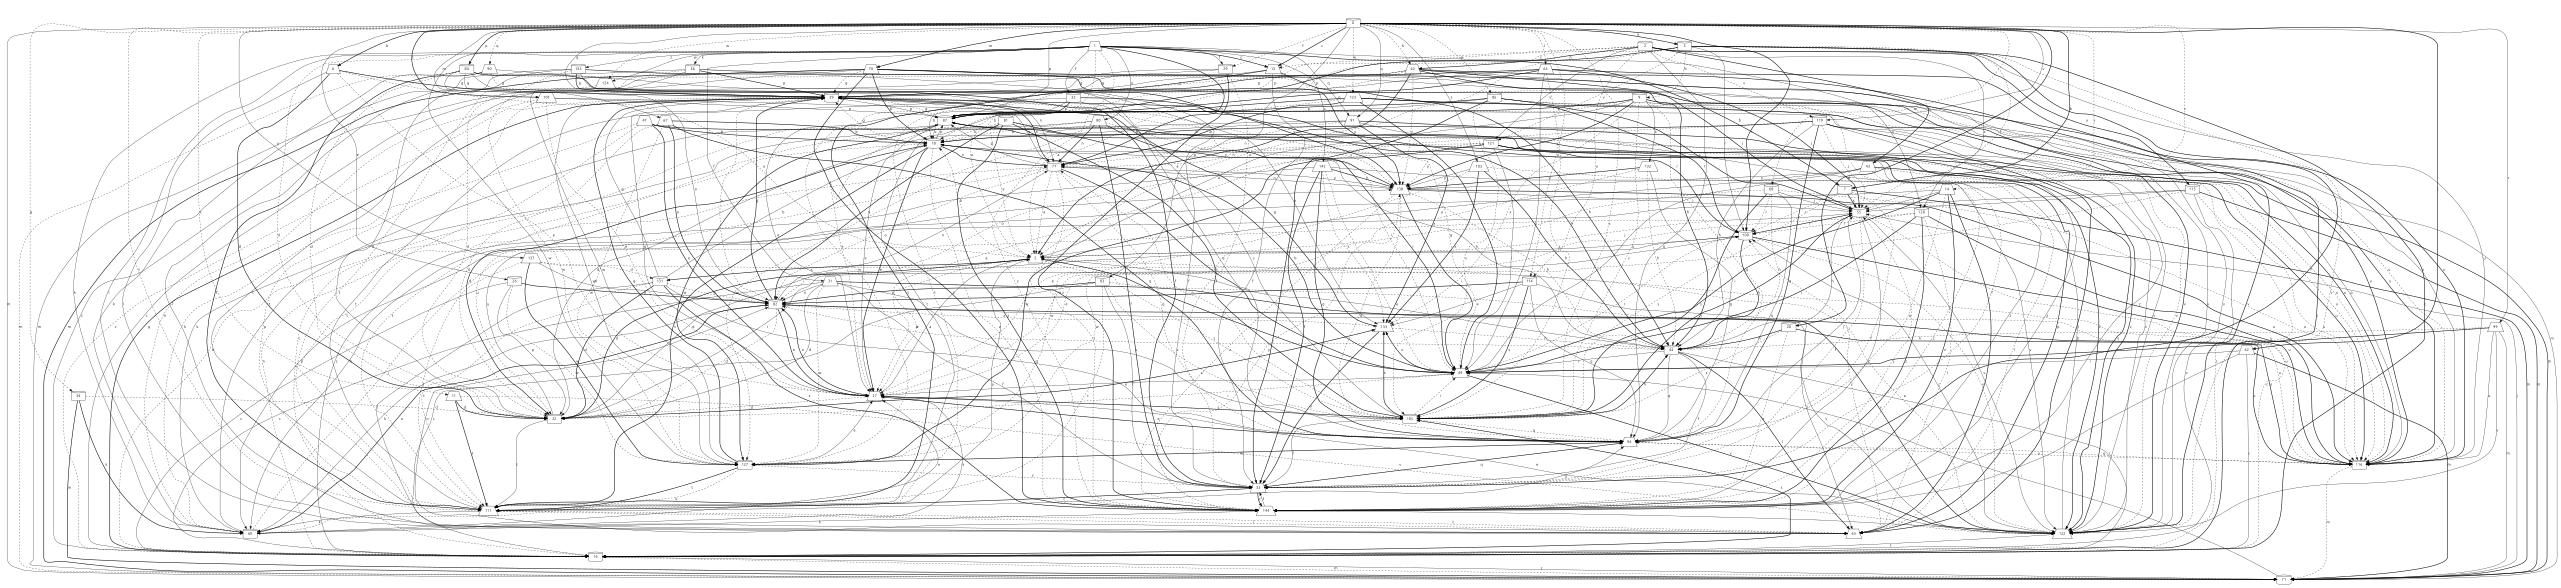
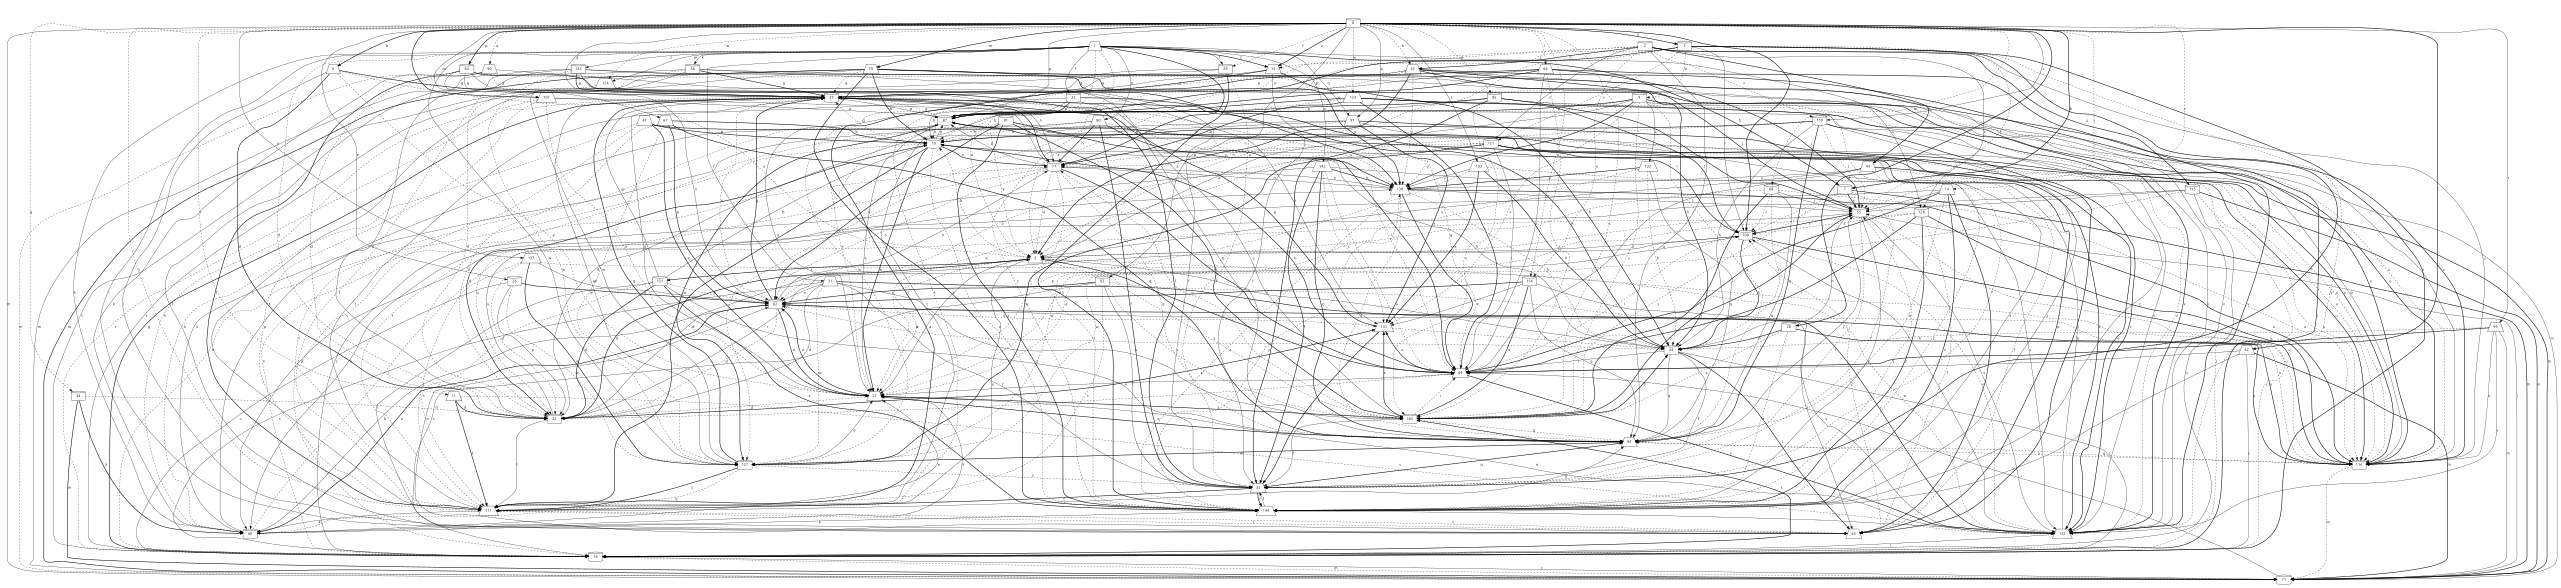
  strict digraph {
    fontname=Ubuntu
    node [fontname=Ubuntu shape=cylinder]
    edge [fontname=Ubuntu style=solid]
    0
    3
    6 [shape=trapezium]
    7
    11 [shape=trapezium]
    14 [shape=trapezium]
    15 [shape=trapezium]
    20
    26
    29
    34
    39
    42 [shape=trapezium]
    55
    62 [shape=trapezium]
    64 [shape=trapezium]
    67 [shape=trapezium]
    68
    70 [shape=trapezium]
    71
    83
    84
    85
    87
    90 [shape=trapezium]
    91 [shape=trapezium]
    99 [shape=trapezium]
    100
    103 [shape=trapezium]
    105
    107 [shape=trapezium]
    111 [shape=trapezium]
    114
    119
    123 [shape=trapezium]
    124 [shape=trapezium]
    137 [shape=trapezium]
    5 [shape=trapezium]
    121
    9
    16
    33 [shape=trapezium]
    122 [shape=trapezium]
    22
    65 [shape=trapezium]
    27 [shape=trapezium]
    60
    144 [shape=trapezium]
    94 [shape=trapezium]
    49 [shape=trapezium]
    44
    116
    127
    82
    77
    138 [shape=trapezium]
    10
    133 [shape=trapezium]
    1 [shape=trapezium]
    31 [shape=trapezium]
    32
    56
    80 [shape=trapezium]
    128
    142 [shape=trapezium]
    143
    131
    2
    43 [shape=trapezium]
    115
    47 [shape=trapezium]
    132 [shape=trapezium]
    81
    0 -> 3 [label=a style=bold]
    0 -> 6 [label=b style=bold]
    0 -> 7 [label=b style=bold]
    0 -> 11 [label=c style=dashed]
    0 -> 14 [label=c style=dashed]
    0 -> 15 [label=c style=bold]
    0 -> 20 [label=d style=bold]
    0 -> 26 [label=e]
    0 -> 29 [label=f style=dashed]
    0 -> 34 [label=g style=dashed]
    0 -> 39 [label=g]
    0 -> 42 [label=h style=dashed]
    0 -> 55 [label=j style=dashed]
    0 -> 62 [label=l style=bold]
    0 -> 64 [label=l style=dashed]
    0 -> 67 [label=m]
    0 -> 68 [label=m style=dashed]
    0 -> 70 [label=m style=bold]
    0 -> 71 [label=m]
    0 -> 83 [label=p]
    0 -> 84 [label=p style=bold]
    0 -> 85 [label=p style=dashed]
    0 -> 87 [label=p]
    0 -> 90 [label=q style=dashed]
    0 -> 91 [label=q]
    0 -> 99 [label=r]
    0 -> 100 [label=r style=bold]
    0 -> 103 [label=s]
    0 -> 105 [label=s style=dashed]
    0 -> 107 [label=t style=bold]
    0 -> 111 [label=t style=dashed]
    0 -> 114 [label=u style=dashed]
    0 -> 119 [label=v]
    0 -> 123 [label=w style=dashed]
    0 -> 124 [label=w style=dashed]
    0 -> 137 [label=y]
    3 -> 15 [label=c style=dashed]
    3 -> 55 [label=j style=dashed]
    3 -> 87 [label=p style=bold]
    3 -> 100 [label=r]
    3 -> 5 [label=a style=dashed]
    3 -> 121 [label=v style=dashed]
    3 -> 9 [label=b style=dashed]
    3 -> 16 [label=c style=bold]
    3 -> 33 [label=f style=bold]
    3 -> 122 [label=v style=dashed]
    6 -> 39 [label=g style=bold]
    6 -> 5 [label=a style=dashed]
    6 -> 22 [label=d style=bold]
    6 -> 65 [label=l]
    6 -> 27 [label=e style=dashed]
    7 -> 55 [label=x style=bold]
    7 -> 71 [label=m style=bold]
    7 -> 100 [label=r style=dashed]
    7 -> 105 [label=s style=dashed]
    7 -> 33 [label=f style=dashed]
    11 -> 111 [label=t style=bold]
    11 -> 122 [label=v style=dashed]
    11 -> 22 [label=d style=bold]
    14 -> 55 [label=j]
    14 -> 65 [label=l style=bold]
    14 -> 60 [label=k]
    14 -> 144 [label=z style=bold]
    14 -> 94 [label=q style=dashed]
    14 -> 49 [label=i style=bold]
    15 -> 39 [label=g]
    15 -> 111 [label=t style=bold]
    15 -> 33 [label=f]
    15 -> 44 [label=h style=bold]
    20 -> 105 [label=s style=dashed]
    20 -> 144 [label=z style=dashed]
    20 -> 44 [label=h style=bold]
    20 -> 116 [label=u style=bold]
    26 -> 16 [label=c]
    26 -> 22 [label=p]
    26 -> 127 [label=w style=dashed]
    26 -> 82 [label=o style=bold]
    29 -> 39 [label=g]
    29 -> 16 [label=c]
    29 -> 33 [label=f style=dashed]
    29 -> 144 [label=z style=bold]
    34 -> 71 [label=m style=bold]
    34 -> 22 [label=d style=dashed]
    34 -> 60 [label=k style=bold]
    39 -> 87 [label=p]
    39 -> 16 [label=c style=dashed]
    39 -> 49 [label=i style=dashed]
    39 -> 44 [label=h style=bold]
    39 -> 127 [label=w]
    39 -> 82 [label=o style=dashed]
    39 -> 77 [label=n style=bold]
    42 -> 39 [label=g]
    42 -> 55 [label=j style=bold]
    42 -> 111 [label=t style=dashed]
    42 -> 5 [label=a style=bold]
    42 -> 16 [label=c style=bold]
    42 -> 122 [label=v]
    42 -> 44 [label=h style=bold]
    42 -> 127 [label=w style=dashed]
    42 -> 138 [label=y style=dashed]
    55 -> 100 [label=r style=bold]
    55 -> 16 [label=c style=dashed]
    55 -> 33 [label=f style=dashed]
    55 -> 122 [label=v]
    55 -> 144 [label=z]
    55 -> 44 [label=h]
    62 -> 71 [label=m style=bold]
    62 -> 16 [label=c]
    62 -> 144 [label=z]
    62 -> 49 [label=i]
    64 -> 39 [label=g style=bold]
    64 -> 55 [label=j style=bold]
    64 -> 87 [label=p style=bold]
    64 -> 105 [label=s style=dashed]
    64 -> 122 [label=v style=bold]
    64 -> 27 [label=e]
    64 -> 49 [label=i]
    67 -> 22 [label=d style=dashed]
    67 -> 94 [label=q style=bold]
    67 -> 127 [label=w style=dashed]
    67 -> 82 [label=o style=bold]
    67 -> 10 [label=b style=bold]
    68 -> 55 [label=j]
    68 -> 100 [label=r style=dashed]
    68 -> 105 [label=s style=bold]
    68 -> 27 [label=e style=dashed]
    68 -> 94 [label=q]
    68 -> 44 [label=h style=dashed]
    68 -> 116 [label=u style=dashed]
    70 -> 39 [label=g style=dashed]
    70 -> 71 [label=m style=bold]
    70 -> 111 [label=t]
    70 -> 16 [label=c]
    70 -> 122 [label=v]
    70 -> 144 [label=z style=bold]
    70 -> 116 [label=u style=bold]
    70 -> 138 [label=y style=bold]
    70 -> 10 [label=b style=bold]
    71 -> 55 [label=j]
    71 -> 16 [label=c]
    71 -> 49 [label=i]
    83 -> 105 [label=s style=dashed]
    83 -> 111 [label=t style=dashed]
    83 -> 16 [label=c]
    83 -> 33 [label=f]
    83 -> 116 [label=u style=dashed]
    83 -> 82 [label=o style=bold]
    84 -> 39 [label=g]
    84 -> 71 [label=m style=dashed]
    84 -> 22 [label=d style=dashed]
    84 -> 60 [label=k]
    84 -> 116 [label=u style=dashed]
    84 -> 82 [label=o]
    84 -> 138 [label=y style=bold]
    84 -> 133 [label=x]
    85 -> 55 [label=j style=bold]
    85 -> 87 [label=p style=bold]
    85 -> 105 [label=s style=dashed]
    85 -> 111 [label=t]
    85 -> 33 [label=f style=bold]
    85 -> 122 [label=v style=dashed]
    85 -> 144 [label=z]
    87 -> 39 [label=g style=dashed]
    87 -> 16 [label=c style=dashed]
    87 -> 27 [label=e]
    87 -> 116 [label=u style=bold]
    87 -> 127 [label=w style=bold]
    87 -> 10 [label=b style=dashed]
    90 -> 39 [label=g style=dashed]
    90 -> 111 [label=t style=bold]
    90 -> 94 [label=q]
    91 -> 122 [label=v style=bold]
    91 -> 22 [label=d]
    91 -> 144 [label=z]
    91 -> 77 [label=n style=dashed]
    91 -> 10 [label=b]
    91 -> 133 [label=x style=bold]
    99 -> 71 [label=m]
    99 -> 122 [label=v]
    99 -> 49 [label=i style=bold]
    99 -> 44 [label=h style=dashed]
    99 -> 116 [label=u]
    100 -> 5 [label=a]
    100 -> 122 [label=v style=dashed]
    100 -> 22 [label=d]
    100 -> 44 [label=h style=bold]
    100 -> 116 [label=u style=bold]
    103 -> 27 [label=e style=dashed]
    103 -> 144 [label=z style=dashed]
    103 -> 44 [label=h style=bold]
    103 -> 138 [label=y]
    103 -> 133 [label=x style=bold]
    105 -> 55 [label=j style=bold]
    105 -> 33 [label=f]
    105 -> 94 [label=q style=dashed]
    105 -> 49 [label=i style=dashed]
    105 -> 44 [label=h style=bold]
    105 -> 77 [label=n style=dashed]
    105 -> 133 [label=x style=bold]
    107 -> 87 [label=p]
    107 -> 111 [label=t style=dashed]
    107 -> 122 [label=v]
    107 -> 27 [label=e style=dashed]
    107 -> 60 [label=k style=dashed]
    111 -> 5 [label=a]
    111 -> 65 [label=l style=dashed]
    111 -> 60 [label=k]
    111 -> 94 [label=q]
    114 -> 105 [label=s style=bold]
    114 -> 65 [label=l]
    114 -> 94 [label=q]
    114 -> 82 [label=o style=bold]
    114 -> 133 [label=x]
    119 -> 55 [label=j style=dashed]
-   119 -> 122 [label=v]
    119 -> 65 [label=l style=bold]
    119 -> 27 [label=e style=dashed]
    119 -> 144 [label=z]
    119 -> 94 [label=q style=bold]
    119 -> 44 [label=h]
    119 -> 10 [label=b style=bold]
    123 -> 87 [label=p style=bold]
    123 -> 100 [label=r style=bold]
    123 -> 49 [label=i style=bold]
    123 -> 116 [label=u style=bold]
    123 -> 77 [label=n style=bold]
    123 -> 10 [label=b style=dashed]
    124 -> 111 [label=t style=dashed]
    124 -> 33 [label=f style=bold]
    137 -> 111 [label=t style=dashed]
-   137 -> 131 [label=d style=dashed]
+   137 -> 22 [label=d style=dashed]
    137 -> 116 [label=u style=dashed]
    137 -> 127 [label=w style=bold]
    137 -> 82 [label=o]
    5 -> 55 [label=j style=dashed]
    5 -> 105 [label=s style=dashed]
    5 -> 22 [label=d style=bold]
    5 -> 27 [label=e style=dashed]
    5 -> 49 [label=i style=bold]
    5 -> 10 [label=b style=dashed]
    5 -> 131 [label=x style=bold]
    121 -> 71 [label=m style=bold]
    121 -> 122 [label=v style=bold]
    121 -> 49 [label=i]
    121 -> 116 [label=u style=dashed]
    121 -> 127 [label=w style=bold]
    121 -> 82 [label=o style=dashed]
    121 -> 77 [label=n style=dashed]
    121 -> 138 [label=y style=dashed]
    9 -> 71 [label=m]
    9 -> 87 [label=p style=bold]
    9 -> 105 [label=s style=dashed]
    9 -> 5 [label=a]
    9 -> 33 [label=f style=dashed]
    9 -> 27 [label=e style=dashed]
    9 -> 94 [label=q style=dashed]
    9 -> 116 [label=u style=bold]
    9 -> 138 [label=y style=bold]
    9 -> 133 [label=x style=dashed]
    9 -> 132 [label=x]
    16 -> 39 [label=g style=bold]
    16 -> 71 [label=m style=dashed]
    16 -> 105 [label=s style=bold]
    16 -> 77 [label=n style=dashed]
    16 -> 10 [label=b style=dashed]
    33 -> 111 [label=t style=bold]
    33 -> 144 [label=z style=bold]
    33 -> 94 [label=q style=bold]
    122 -> 100 [label=r]
    122 -> 5 [label=a style=dashed]
    122 -> 16 [label=c]
    122 -> 27 [label=e]
    122 -> 10 [label=b]
    22 -> 100 [label=r]
    22 -> 111 [label=t]
    22 -> 49 [label=i style=dashed]
    22 -> 138 [label=y]
    22 -> 133 [label=x style=bold]
    65 -> 87 [label=p style=bold]
    65 -> 100 [label=r style=dashed]
    65 -> 111 [label=t style=dashed]
    65 -> 82 [label=o]
    27 -> 39 [label=g]
    27 -> 105 [label=s style=bold]
    27 -> 5 [label=a]
    27 -> 22 [label=d style=dashed]
    27 -> 60 [label=k]
    27 -> 82 [label=o style=bold]
    60 -> 55 [label=j style=dashed]
    60 -> 87 [label=p]
    60 -> 27 [label=e]
    60 -> 82 [label=o style=bold]
    144 -> 55 [label=j style=dashed]
    144 -> 33 [label=f]
    144 -> 122 [label=v]
    144 -> 60 [label=k]
    144 -> 138 [label=y style=dashed]
    94 -> 55 [label=j]
    94 -> 27 [label=e style=bold]
    94 -> 116 [label=u style=dashed]
    94 -> 127 [label=w style=bold]
    49 -> 39 [label=g style=dashed]
    49 -> 100 [label=r style=dashed]
    49 -> 122 [label=v style=bold]
    49 -> 27 [label=e]
    49 -> 10 [label=b style=bold]
    49 -> 133 [label=x style=bold]
    44 -> 5 [label=a]
    44 -> 16 [label=c]
    44 -> 33 [label=f]
    44 -> 65 [label=l style=bold]
    44 -> 94 [label=q]
    44 -> 49 [label=i]
    44 -> 82 [label=o style=dashed]
    116 -> 71 [label=m style=dashed]
    116 -> 87 [label=p]
    116 -> 94 [label=q style=dashed]
    116 -> 82 [label=o style=bold]
    127 -> 39 [label=g style=bold]
    127 -> 111 [label=t style=bold]
    127 -> 33 [label=f style=dashed]
    127 -> 27 [label=e]
    127 -> 60 [label=k style=dashed]
    82 -> 39 [label=g style=bold]
    82 -> 122 [label=v]
    82 -> 22 [label=d style=dashed]
    82 -> 27 [label=e style=bold]
    82 -> 60 [label=k]
    82 -> 77 [label=n]
    82 -> 133 [label=x style=dashed]
    77 -> 39 [label=g]
    77 -> 87 [label=p]
    77 -> 5 [label=a style=dashed]
    77 -> 22 [label=u style=dashed]
    77 -> 144 [label=z style=dashed]
    77 -> 94 [label=q style=dashed]
    77 -> 49 [label=i style=bold]
    77 -> 82 [label=o style=dashed]
    77 -> 138 [label=y]
    138 -> 55 [label=j]
    138 -> 144 [label=z style=dashed]
    138 -> 94 [label=q style=dashed]
    138 -> 49 [label=i style=bold]
    138 -> 44 [label=h style=dashed]
    138 -> 116 [label=u style=bold]
    138 -> 77 [label=n]
    10 -> 39 [label=g style=dashed]
    10 -> 87 [label=p]
    10 -> 111 [label=t style=bold]
    10 -> 22 [label=d style=bold]
    10 -> 27 [label=e style=bold]
    10 -> 144 [label=z style=dashed]
    10 -> 44 [label=h]
    10 -> 77 [label=n style=bold]
    133 -> 39 [label=g style=bold]
    133 -> 33 [label=f style=bold]
    133 -> 44 [label=h style=dashed]
    1 -> 7 [label=b style=bold]
    1 -> 15 [label=c style=bold]
    1 -> 29 [label=f]
    1 -> 91 [label=q]
    1 -> 124 [label=w]
    1 -> 5 [label=a style=dashed]
    1 -> 22 [label=d style=dashed]
    1 -> 65 [label=l]
    1 -> 60 [label=k]
    1 -> 144 [label=z style=dashed]
    1 -> 127 [label=w]
    1 -> 77 [label=n style=bold]
    1 -> 31 [label=f]
    1 -> 32 [label=f]
    1 -> 56 [label=k]
    1 -> 80 [label=o]
    1 -> 128 [label=x]
    1 -> 142 [label=z]
    1 -> 143 [label=z]
    31 -> 105 [label=s]
    31 -> 16 [label=c]
    31 -> 33 [label=f]
    31 -> 122 [label=v style=bold]
    31 -> 22 [label=d]
    31 -> 127 [label=w style=dashed]
    31 -> 82 [label=o]
    32 -> 87 [label=p style=bold]
    32 -> 100 [label=r style=bold]
    32 -> 105 [label=s]
    32 -> 111 [label=t]
    32 -> 10 [label=b]
    56 -> 39 [label=g style=bold]
    56 -> 71 [label=m]
    56 -> 33 [label=f]
    56 -> 22 [label=d style=dashed]
    56 -> 116 [label=u]
    56 -> 127 [label=w]
    80 -> 33 [label=f style=bold]
    80 -> 60 [label=k]
    80 -> 49 [label=i style=bold]
    80 -> 127 [label=w style=dashed]
    80 -> 77 [label=n style=bold]
    80 -> 138 [label=y style=dashed]
    80 -> 10 [label=b style=dashed]
    128 -> 100 [label=r style=dashed]
    128 -> 65 [label=l style=dashed]
    128 -> 27 [label=e style=dashed]
    128 -> 144 [label=z style=bold]
    128 -> 49 [label=i style=bold]
    128 -> 116 [label=u style=bold]
    142 -> 16 [label=c]
    142 -> 33 [label=f style=bold]
    142 -> 122 [label=v]
    142 -> 94 [label=q style=bold]
    142 -> 49 [label=i style=dashed]
    142 -> 138 [label=y style=bold]
    142 -> 133 [label=x style=dashed]
    143 -> 39 [label=g style=bold]
    143 -> 122 [label=v style=bold]
    143 -> 22 [label=d]
    143 -> 65 [label=l]
    143 -> 127 [label=w style=dashed]
    143 -> 77 [label=n]
    131 -> 39 [label=g]
    131 -> 111 [label=t style=dashed]
    131 -> 22 [label=d style=bold]
    131 -> 65 [label=l]
    131 -> 144 [label=z style=bold]
    131 -> 94 [label=q]
    131 -> 82 [label=o style=dashed]
    131 -> 10 [label=b]
    2 -> 42 [label=h style=bold]
    2 -> 87 [label=p style=dashed]
    2 -> 114 [label=u style=dashed]
    2 -> 119 [label=v style=dashed]
    2 -> 5 [label=a style=dashed]
    2 -> 121 [label=v]
    2 -> 94 [label=q]
    2 -> 116 [label=u]
    2 -> 128 [label=x]
    2 -> 43 [label=h style=bold]
    2 -> 115 [label=u style=bold]
    43 -> 5 [label=a]
    43 -> 16 [label=c style=dashed]
    43 -> 65 [label=l style=dashed]
    43 -> 49 [label=i]
    43 -> 116 [label=u style=bold]
    43 -> 138 [label=y]
    115 -> 55 [label=j]
    115 -> 71 [label=m style=bold]
    115 -> 16 [label=c]
    115 -> 60 [label=k]
    115 -> 116 [label=u style=dashed]
    115 -> 127 [label=w style=dashed]
    47 -> 111 [label=t style=dashed]
    47 -> 122 [label=v style=bold]
    47 -> 27 [label=e style=bold]
    47 -> 60 [label=k style=dashed]
    47 -> 10 [label=b style=bold]
    132 -> 94 [label=q]
    132 -> 44 [label=h style=dashed]
    132 -> 127 [label=w style=dashed]
    132 -> 138 [label=y style=bold]
    81 -> 105 [label=s style=bold]
    81 -> 111 [label=t style=dashed]
    81 -> 5 [label=a style=dashed]
    81 -> 144 [label=z style=bold]
    81 -> 116 [label=u style=dashed]
    81 -> 82 [label=o style=bold]
    81 -> 138 [label=y style=bold]
    81 -> 10 [label=b style=dashed]
  }
